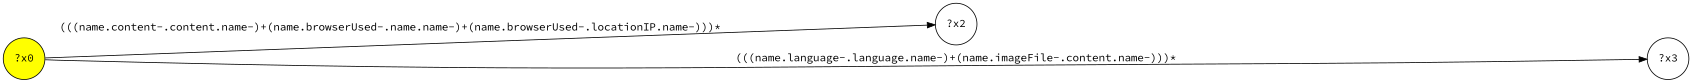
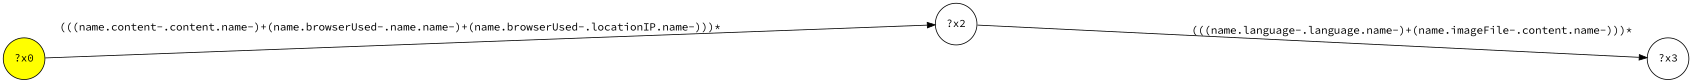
  digraph {
    fontname="Source Code Pro"
    rankdir=LR
    node [fontname="Source Code Pro" shape=circle]
    edge [fontname="Source Code Pro"]
    n1 [fillcolor=yellow label="?x0" style="filled,"]
    n2 [label="?x2"]
    n3 [label="?x3"]
    n1 -> n2 [label="(((name.content-.content.name-)+(name.browserUsed-.name.name-)+(name.browserUsed-.locationIP.name-)))*"]
-   n1 -> n3 [label="(((name.language-.language.name-)+(name.imageFile-.content.name-)))*"]
+   n2 -> n3 [label="(((name.language-.language.name-)+(name.imageFile-.content.name-)))*"]
  }
